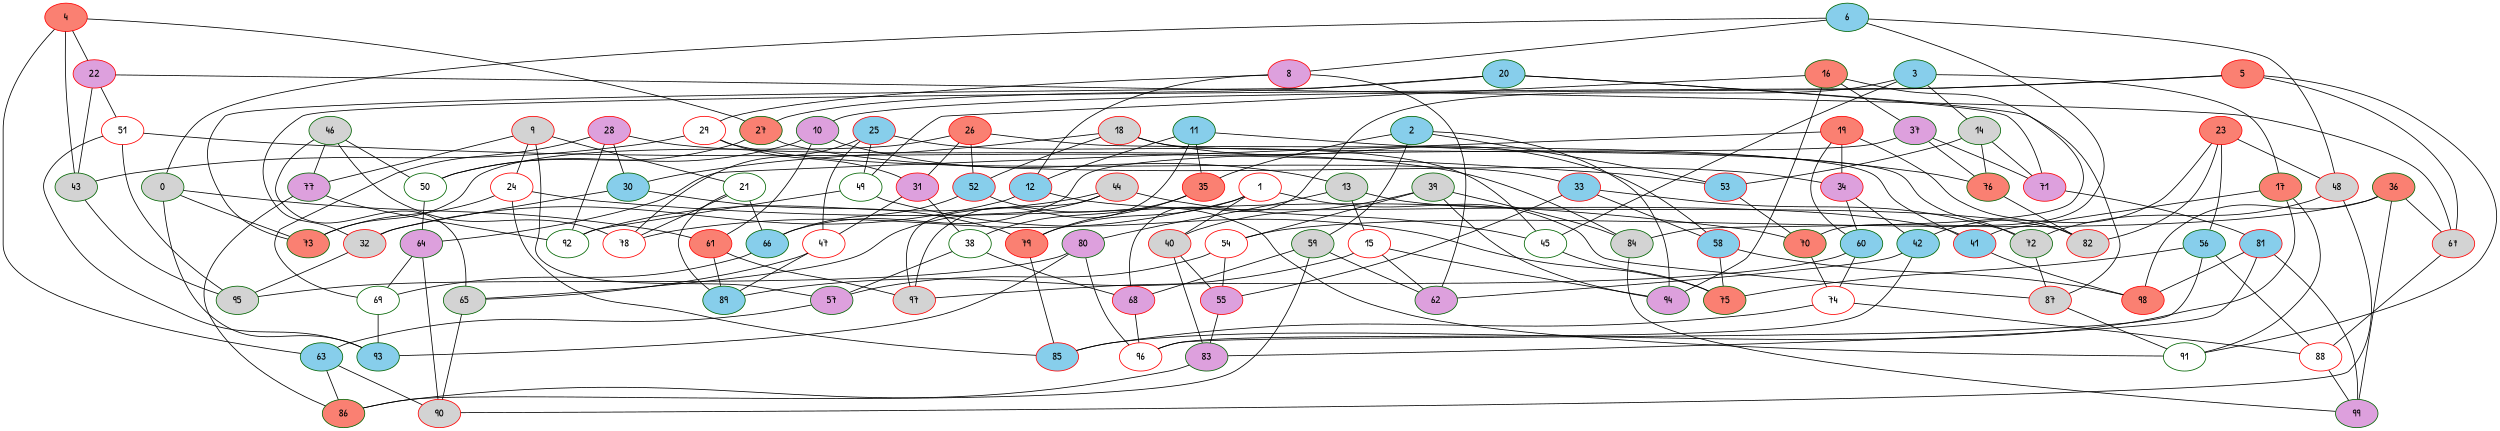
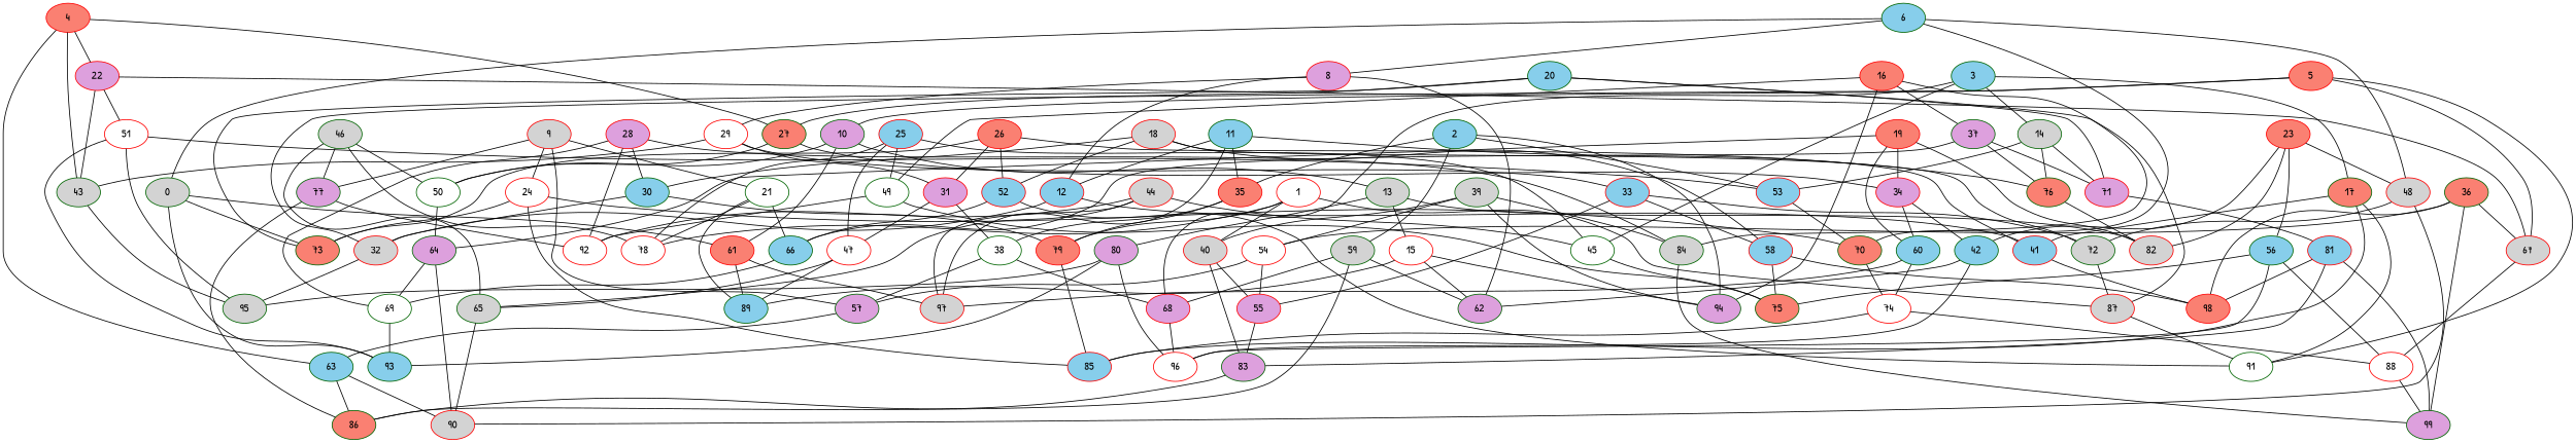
  graph {
    fontname="Patrick Hand"
    node [color=darkgreen fillcolor=lightgrey fontname="Patrick Hand" style=filled]
    edge [fontname="Patrick Hand"]
    1 [color=red fillcolor=white]
    40 [color=red]
    78 [color=red fillcolor=white]
    79 [color=red fillcolor=salmon]
    87 [color=red]
    55 [color=red fillcolor=plum]
    83 [fillcolor=plum]
    85 [color=red fillcolor=skyblue]
    91 [fillcolor=white]
    35 [color=red fillcolor=salmon]
    2 [fillcolor=skyblue]
    53 [color=red fillcolor=skyblue]
    59
    94 [fillcolor=plum]
    38 [fillcolor=white]
    70 [fillcolor=salmon]
    68 [color=red fillcolor=plum]
    62 [fillcolor=plum]
    86 [fillcolor=salmon]
    14
    3 [fillcolor=skyblue]
    17 [fillcolor=salmon]
    45 [fillcolor=white]
    76 [fillcolor=salmon]
    71 [color=red fillcolor=plum]
    41 [color=red fillcolor=skyblue]
    75 [fillcolor=salmon]
    96 [color=red fillcolor=white]
    4 [color=red fillcolor=salmon]
    22 [color=red fillcolor=plum]
    27 [fillcolor=salmon]
    43
    63 [fillcolor=skyblue]
    67 [color=red]
    51 [color=red fillcolor=white]
    50 [fillcolor=white]
    34 [color=red fillcolor=plum]
    95
    90 [color=red]
    5 [color=red fillcolor=salmon]
    10 [fillcolor=plum]
    32 [color=red]
    61 [color=red fillcolor=salmon]
    13
    88 [color=red fillcolor=white]
    n46 [label=0]
    6 [fillcolor=skyblue]
    8 [color=red fillcolor=plum]
    48 [color=red]
    73 [fillcolor=salmon]
    93 [fillcolor=skyblue]
    12 [color=red fillcolor=skyblue]
    29 [color=red fillcolor=white]
    72
    74 [color=red fillcolor=white]
    97 [color=red]
    89 [fillcolor=skyblue]
    31 [color=red fillcolor=plum]
    33 [color=red fillcolor=skyblue]
    9 [color=red]
    21 [fillcolor=white]
    24 [color=red fillcolor=white]
    57 [fillcolor=plum]
    77 [fillcolor=plum]
    66 [fillcolor=skyblue]
-   92 [fillcolor=white]
+   92 [color=red fillcolor=white]
    15 [color=red fillcolor=white]
    80 [fillcolor=plum]
    82 [color=red]
    64 [fillcolor=plum]
    11 [fillcolor=skyblue]
    98 [color=red fillcolor=salmon]
    81 [color=red fillcolor=skyblue]
-   16 [fillcolor=salmon]
+   16 [color=red fillcolor=salmon]
    37 [fillcolor=plum]
    49 [fillcolor=white]
    84
    99 [fillcolor=plum]
    18 [color=red]
    30 [fillcolor=skyblue]
    52 [color=red fillcolor=skyblue]
    58 [color=red fillcolor=skyblue]
    19 [color=red fillcolor=salmon]
    60 [fillcolor=skyblue]
    42 [fillcolor=skyblue]
    69 [fillcolor=white]
    20 [fillcolor=skyblue]
    23 [color=red fillcolor=salmon]
    56 [fillcolor=skyblue]
    25 [color=red fillcolor=skyblue]
    47 [color=red fillcolor=white]
    65
    26 [color=red fillcolor=salmon]
    28 [color=red fillcolor=plum]
    36 [fillcolor=salmon]
    54 [color=red fillcolor=white]
    39
    44 [color=red]
    46
    1 -- 40
    1 -- 78
    1 -- 79
    1 -- 87
    40 -- 55
    40 -- 83
    79 -- 85
    87 -- 91
    55 -- 83
    83 -- 86
    35 -- 79
    35 -- 38
    2 -- 35
    2 -- 53
    2 -- 59
    2 -- 94
    53 -- 70
    59 -- 68
    59 -- 62
    59 -- 86
    38 -- 68
    38 -- 57
    70 -- 74
    68 -- 96
    14 -- 53
    14 -- 76
    14 -- 71
    3 -- 68
    3 -- 14
    3 -- 17
    3 -- 45
    17 -- 85
    17 -- 91
    17 -- 41
    45 -- 75
    76 -- 82
    71 -- 81
    41 -- 98
    4 -- 22
    4 -- 27
    4 -- 43
    4 -- 63
    22 -- 43
    22 -- 67
    22 -- 51
    27 -- 50
    27 -- 34
    43 -- 95
    63 -- 86
    63 -- 90
    67 -- 88
    51 -- 53
    51 -- 95
    51 -- 93
    50 -- 64
    34 -- 60
    34 -- 42
    5 -- 91
    5 -- 67
    5 -- 10
    5 -- 32
    10 -- 50
    10 -- 61
    10 -- 13
    32 -- 95
    61 -- 97
    61 -- 89
    13 -- 15
    13 -- 80
    13 -- 82
    88 -- 99
    n46 -- 61
    n46 -- 73
    n46 -- 93
    6 -- 70
    6 -- n46
    6 -- 8
    6 -- 48
    8 -- 62
    8 -- 12
    8 -- 29
    48 -- 90
    48 -- 72
    12 -- 41
    12 -- 32
    29 -- 43
    29 -- 31
    29 -- 33
    72 -- 87
    74 -- 85
    74 -- 88
    31 -- 38
    31 -- 47
    33 -- 55
    33 -- 72
    33 -- 58
    9 -- 21
    9 -- 24
    9 -- 57
    9 -- 77
    21 -- 78
    21 -- 89
    21 -- 66
    24 -- 85
    24 -- 70
    24 -- 73
    57 -- 63
    77 -- 86
    77 -- 92
    66 -- 69
    15 -- 94
    15 -- 62
    15 -- 89
    80 -- 96
    80 -- 95
    80 -- 93
    64 -- 90
    64 -- 69
    11 -- 35
    11 -- 76
    11 -- 12
    11 -- 97
    81 -- 83
    81 -- 98
    81 -- 99
    16 -- 94
    16 -- 37
    16 -- 49
    16 -- 84
    37 -- 76
    37 -- 71
    37 -- 66
    49 -- 75
    49 -- 92
    84 -- 99
    18 -- 72
    18 -- 30
    18 -- 52
    18 -- 58
    30 -- 79
    30 -- 32
    52 -- 91
    52 -- 66
    58 -- 75
    58 -- 98
    19 -- 34
    19 -- 82
    19 -- 64
    19 -- 60
    60 -- 74
    60 -- 97
    42 -- 62
    42 -- 96
    69 -- 93
    20 -- 87
    20 -- 71
    20 -- 27
    20 -- 73
    23 -- 48
    23 -- 82
    23 -- 42
    23 -- 56
    56 -- 75
    56 -- 96
    56 -- 88
    25 -- 78
    25 -- 45
    25 -- 49
    25 -- 47
    47 -- 89
    47 -- 65
    65 -- 90
    26 -- 41
    26 -- 73
    26 -- 31
    26 -- 52
    28 -- 92
    28 -- 84
    28 -- 30
    28 -- 69
    36 -- 67
    36 -- 98
    36 -- 99
    36 -- 54
    54 -- 55
    54 -- 57
    39 -- 40
    39 -- 94
    39 -- 84
    39 -- 54
    44 -- 45
    44 -- 97
    44 -- 92
    44 -- 65
    46 -- 78
    46 -- 50
    46 -- 77
    46 -- 65
  }
